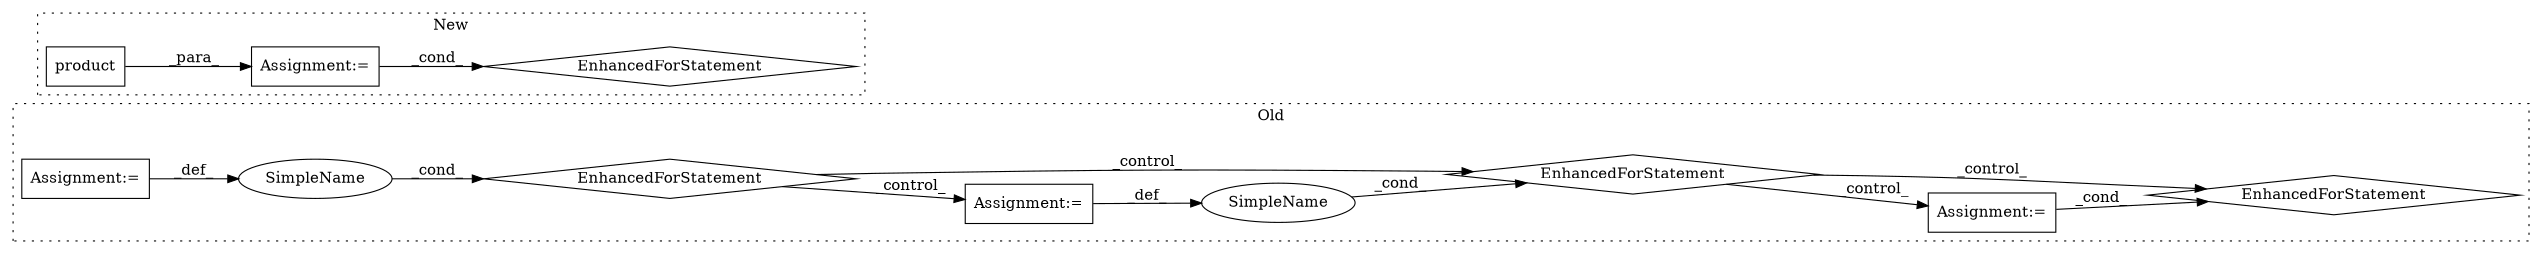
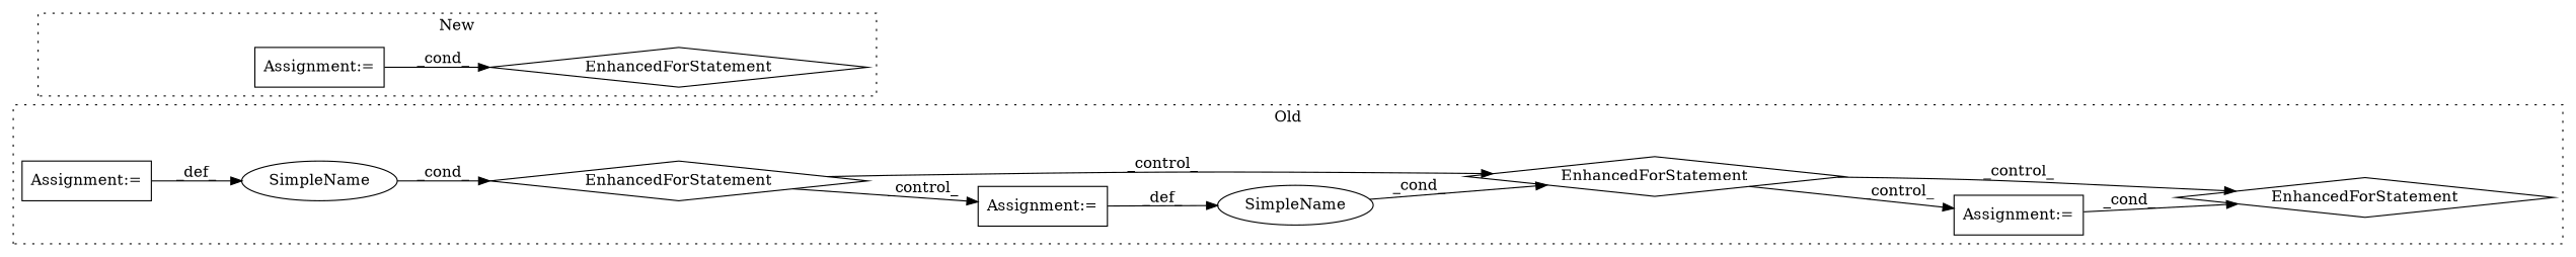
  digraph {
    rankdir=LR
    fontname="DejaVu Serif"
    node [a=70 l="57,2" s="12274,12401" shape=box fontname="DejaVu Serif"]
    edge [fontname="DejaVu Serif"]
    n1 [label=EnhancedForStatement shape=diamond]
    n2 [a=7 label="Assignment:="]
    n3 [a=7 l="73,2" label="Assignment:=" s="12860,13000"]
    n4 [a=42 l=10 label=SimpleName s=12377 shape=ellipse]
    n5 [l="73,2" label=EnhancedForStatement s="12860,13000" shape=diamond]
    n6 [a=42 l=9 label=SimpleName s=12667 shape=ellipse]
    n7 [a=7 l="65,2" label="Assignment:=" s="12556,12689"]
    n8 [l="65,2" label=EnhancedForStatement s="12556,12689" shape=diamond]
-   n9 [a=32 l="8,1" label=product s="9097,9161"]
    n10 [a=7 label="Assignment:=" s="9009,9162"]
    n11 [label=EnhancedForStatement s="9009,9162" shape=diamond]
    subgraph cluster_1 {
      label=Old
      style=dotted
      n1
      n2
      n3
      n4
      n5
      n6
      n7
      n8
    }
    subgraph cluster_2 {
      label=New
      style=dotted
-     n9
      n10
      n11
    }
    n1 -> n7 [label=_control_]
    n1 -> n8 [label=_control_]
    n2 -> n4 [label=_def_]
    n3 -> n5 [label=_cond_]
    n4 -> n1 [label=_cond_]
    n6 -> n8 [label=_cond_]
    n7 -> n6 [label=_def_]
    n8 -> n3 [label=_control_]
    n8 -> n5 [label=_control_]
-   n9 -> n10 [label=_para_]
    n10 -> n11 [label=_cond_]
  }
